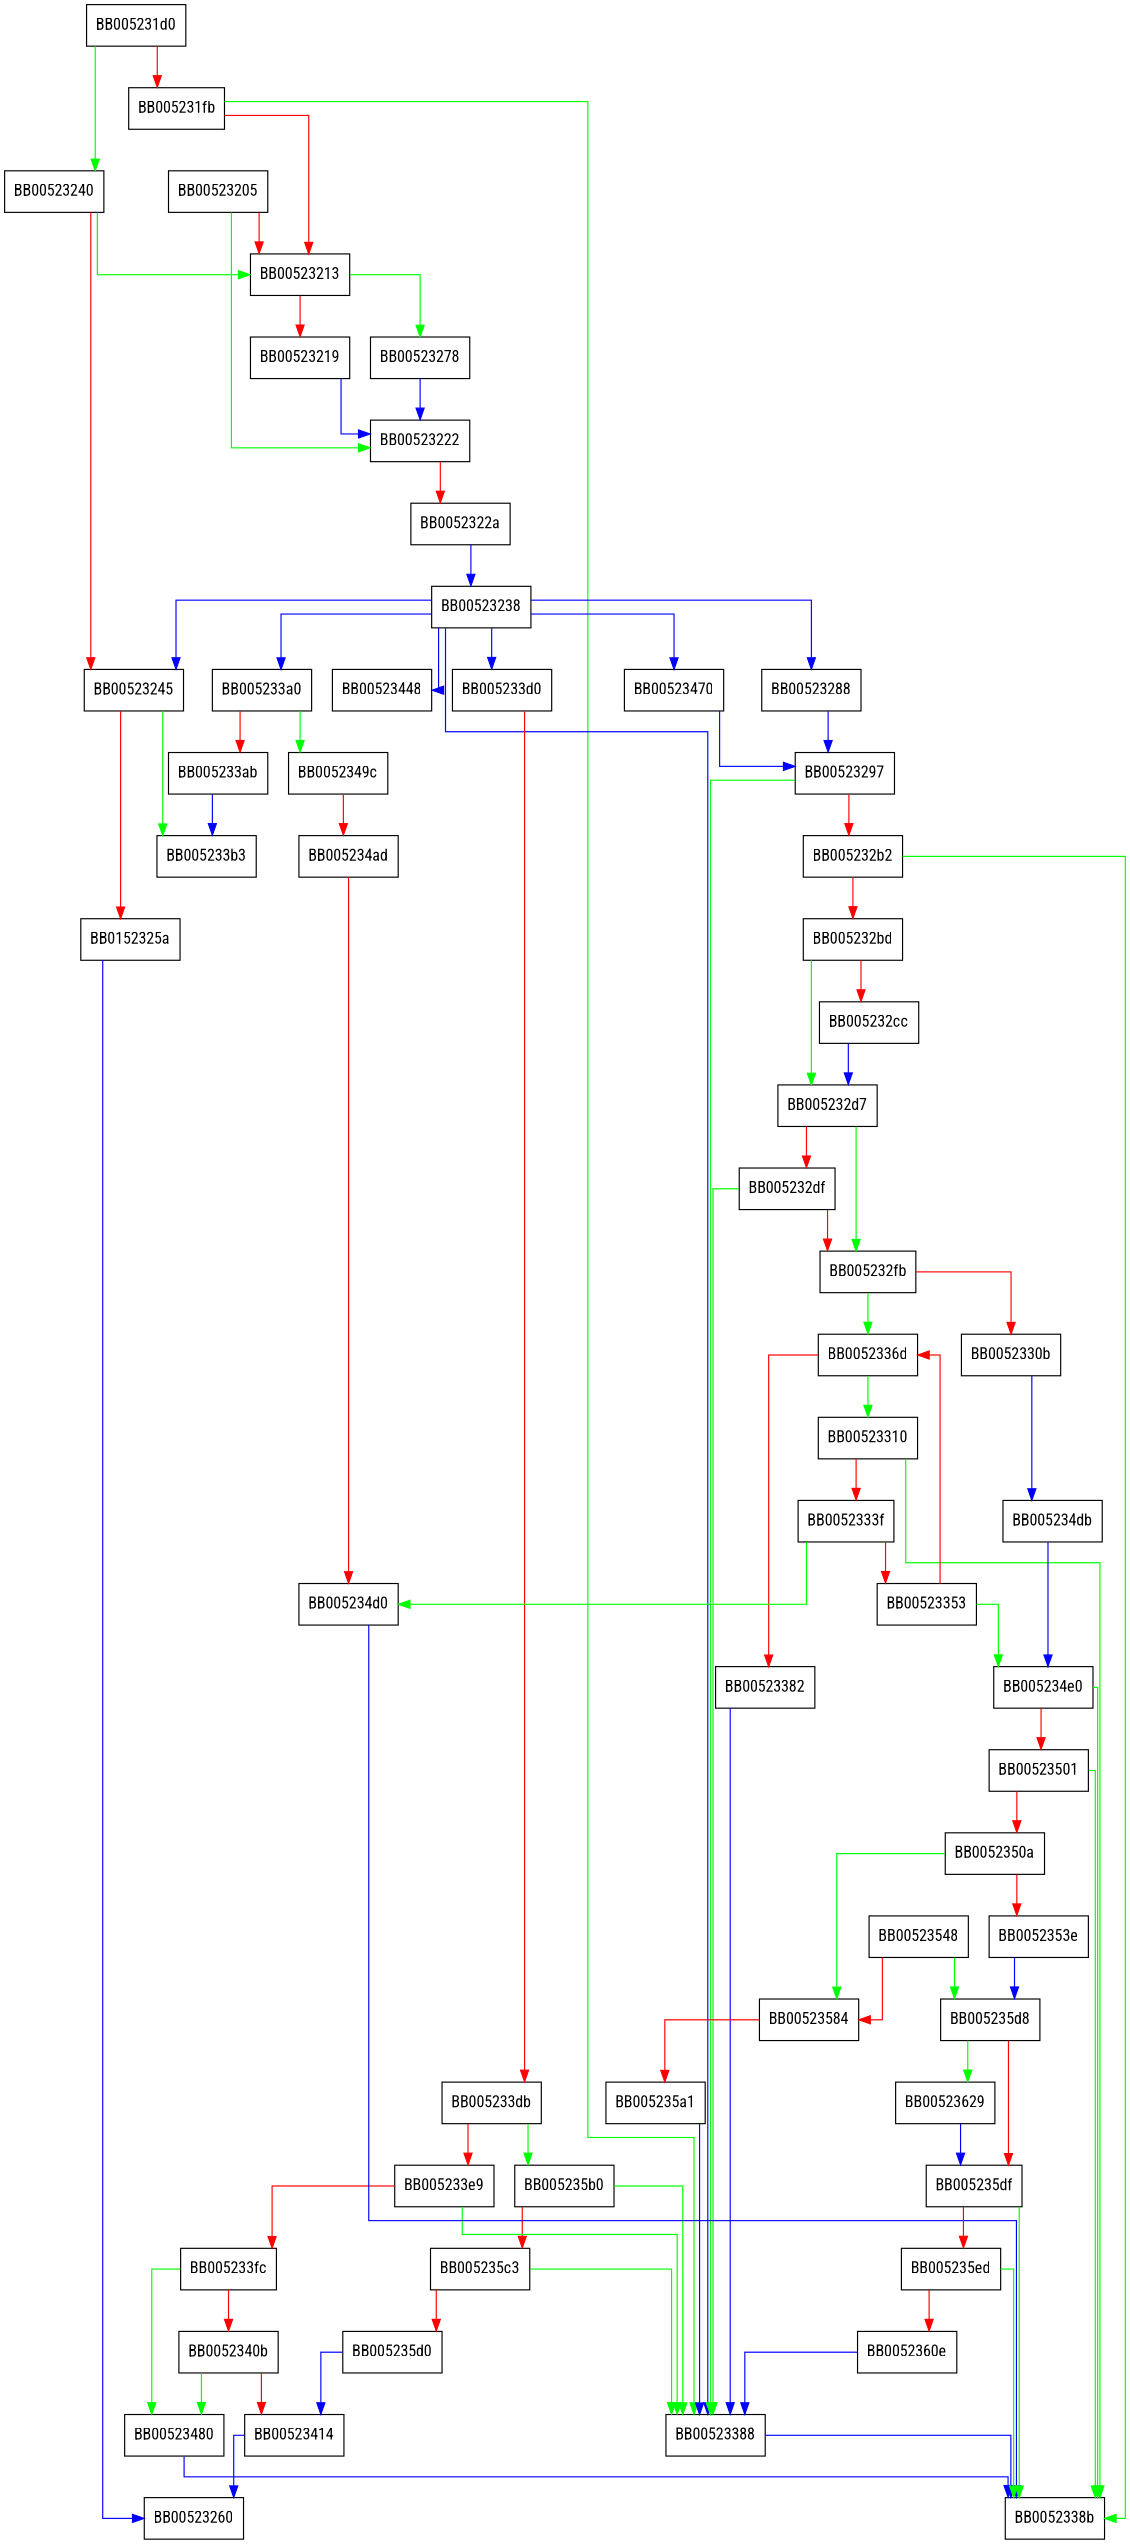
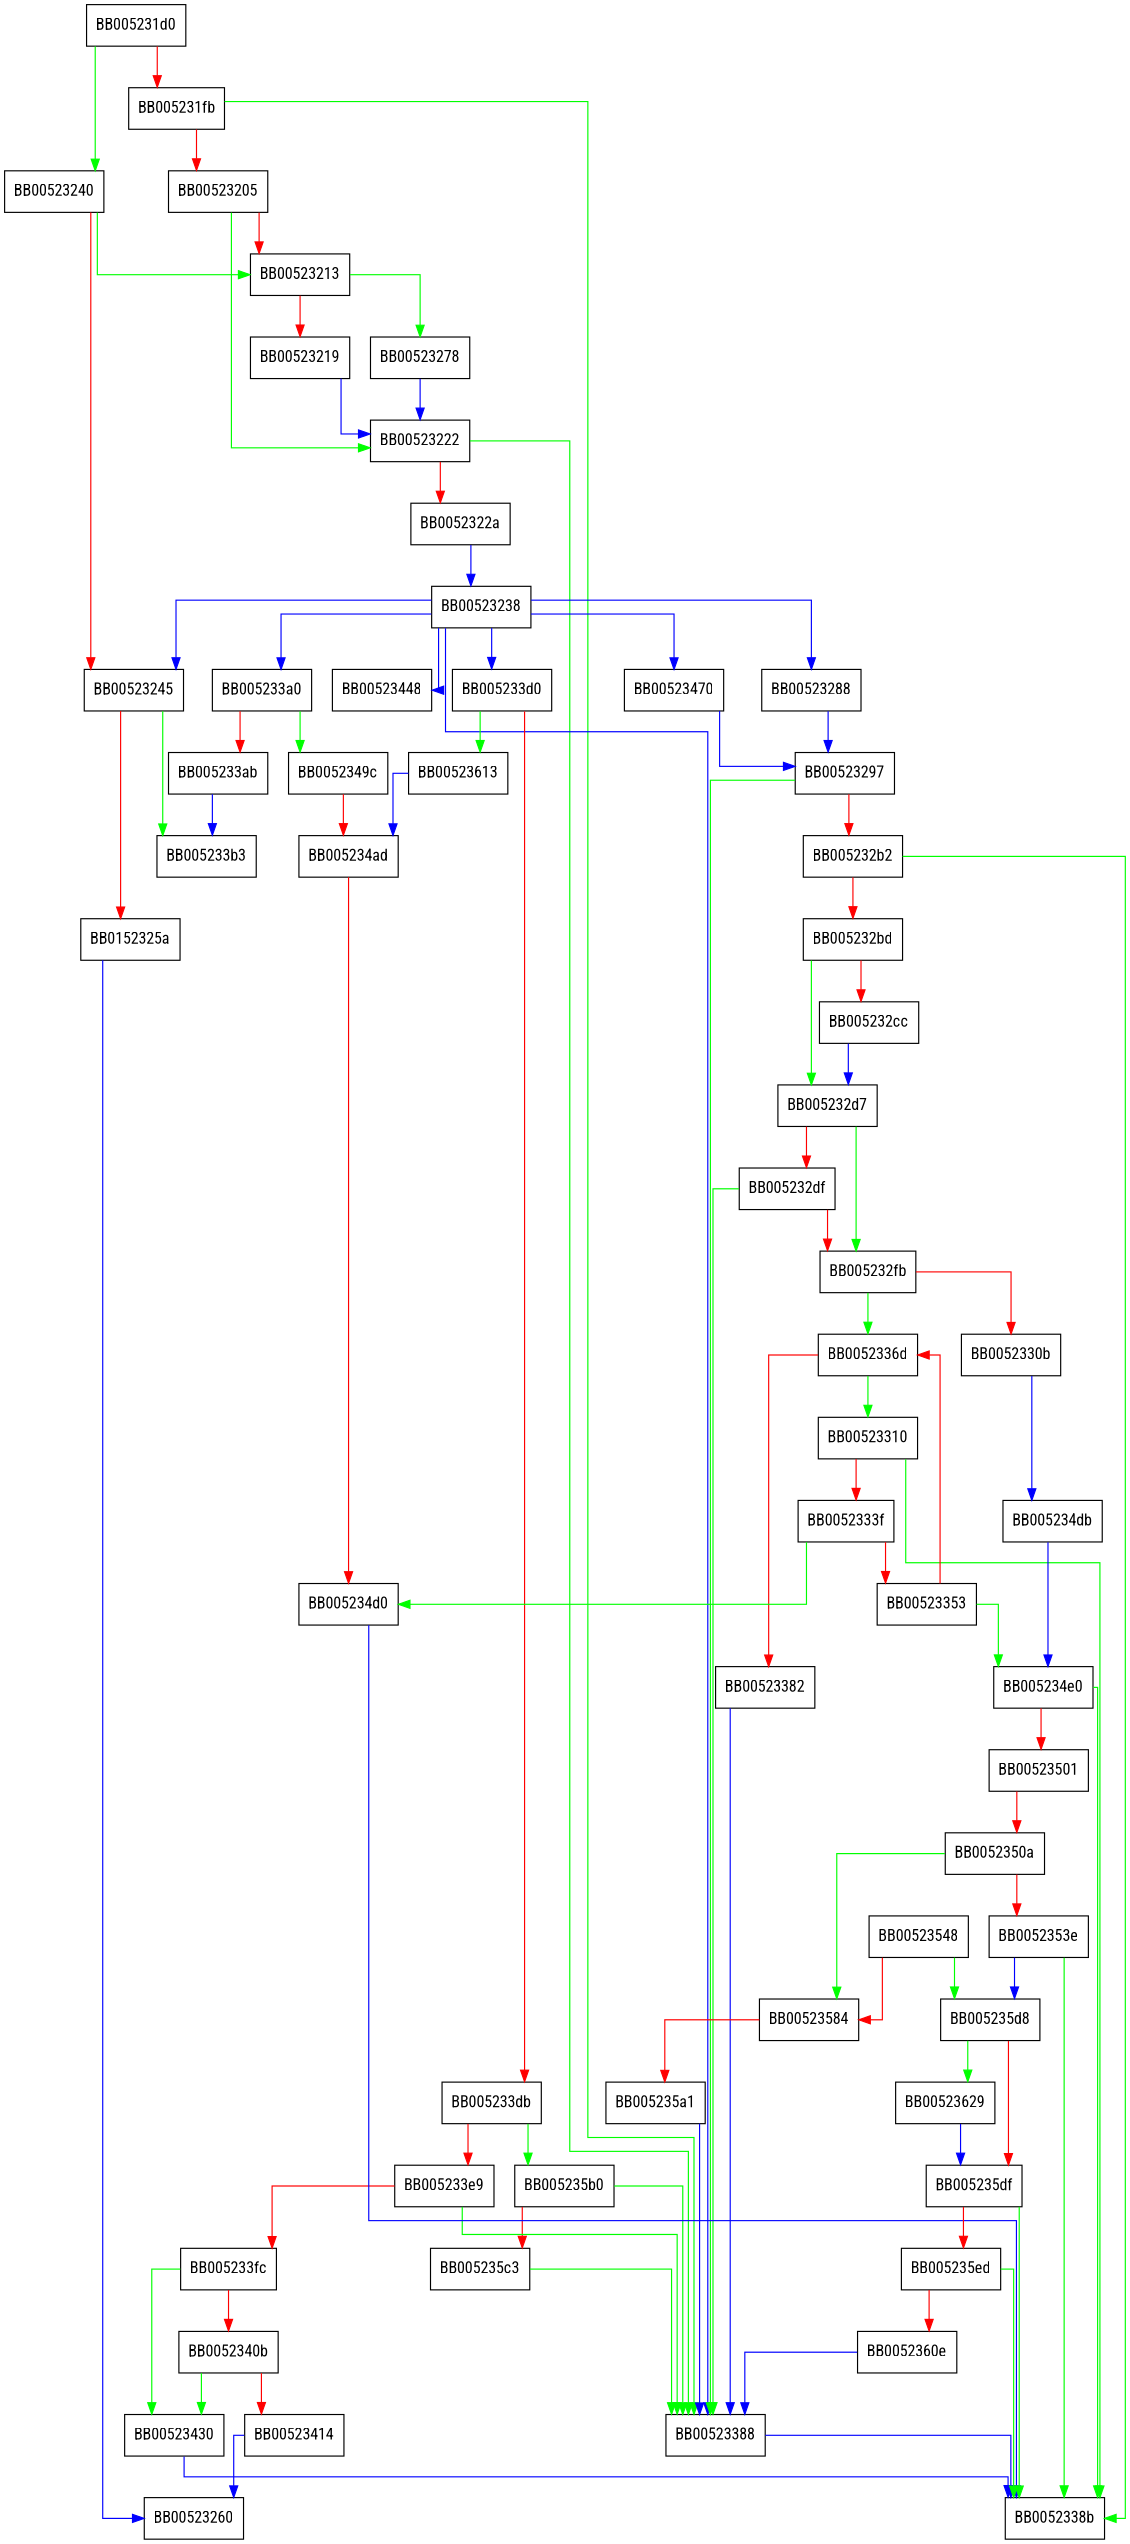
  digraph {
    fontname="Roboto Condensed"
    splines=ortho
    node [fontname="Roboto Condensed" shape=box]
    edge [color=red fontname="Roboto Condensed"]
    BB005231d0
    BB00523240
    BB005231fb
    BB00523213
    BB00523245
    BB00523388
    BB00523205
    BB00523278
    BB00523219
    BB005233b3
    n11 [label=BB0152325a]
    BB0052338b
    BB00523222
    BB0052322a
    BB00523238
    BB00523470
    BB005233d0
    BB00523448
    BB005233a0
    BB00523288
    BB00523297
+   BB00523613
    BB005233db
    BB0052349c
    BB005233ab
    BB00523260
    BB005232b2
    BB005234ad
    BB005235b0
    BB005233e9
    BB005232bd
    BB005232d7
    BB005232cc
    BB005232fb
    BB005232df
    BB0052336d
    BB0052330b
    BB00523310
    BB00523382
    BB005234db
    BB0052333f
    BB005234e0
    BB00523501
    BB005234d0
    BB00523353
    BB0052350a
    BB005235c3
    BB005233fc
-   BB005235d0
-   BB00523480
+   BB00523480 [label=BB00523430]
    BB0052340b
    BB00523414
    BB00523584
    BB0052353e
    BB005235a1
    BB005235d8
    BB00523548
    BB00523629
    BB005235df
    BB005235ed
    BB0052360e
    BB005231d0 -> BB00523240 [color=green]
    BB005231d0 -> BB005231fb
    BB00523240 -> BB00523213 [color=green]
    BB00523240 -> BB00523245
    BB005231fb -> BB00523388 [color=green]
-   BB005231fb -> BB00523213
+   BB005231fb -> BB00523205
    BB00523213 -> BB00523278 [color=green]
    BB00523213 -> BB00523219
    BB00523245 -> BB005233b3 [color=green]
    BB00523245 -> n11
    BB00523388 -> BB0052338b [color=blue]
    BB00523205 -> BB00523213
    BB00523205 -> BB00523222 [color=green]
    BB00523278 -> BB00523222 [color=blue]
    BB00523219 -> BB00523222 [color=blue]
    n11 -> BB00523260 [color=blue]
+   BB00523222 -> BB00523388 [color=green]
    BB00523222 -> BB0052322a
    BB0052322a -> BB00523238 [color=blue]
    BB00523238 -> BB00523245 [color=blue]
    BB00523238 -> BB00523388 [color=blue]
    BB00523238 -> BB00523470 [color=blue]
    BB00523238 -> BB005233d0 [color=blue]
    BB00523238 -> BB00523448 [color=blue]
    BB00523238 -> BB005233a0 [color=blue]
    BB00523238 -> BB00523288 [color=blue]
    BB00523470 -> BB00523297 [color=blue]
+   BB005233d0 -> BB00523613 [color=green]
    BB005233d0 -> BB005233db
    BB005233a0 -> BB0052349c [color=green]
    BB005233a0 -> BB005233ab
    BB00523288 -> BB00523297 [color=blue]
    BB00523297 -> BB00523388 [color=green]
    BB00523297 -> BB005232b2
+   BB00523613 -> BB005234ad [color=blue]
    BB005233db -> BB005235b0 [color=green]
    BB005233db -> BB005233e9
    BB0052349c -> BB005234ad
    BB005233ab -> BB005233b3 [color=blue]
    BB005232b2 -> BB0052338b [color=green]
    BB005232b2 -> BB005232bd
    BB005234ad -> BB005234d0
    BB005235b0 -> BB00523388 [color=green]
    BB005235b0 -> BB005235c3
    BB005233e9 -> BB00523388 [color=green]
    BB005233e9 -> BB005233fc
    BB005232bd -> BB005232d7 [color=green]
    BB005232bd -> BB005232cc
    BB005232d7 -> BB005232fb [color=green]
    BB005232d7 -> BB005232df
    BB005232cc -> BB005232d7 [color=blue]
    BB005232fb -> BB0052336d [color=green]
    BB005232fb -> BB0052330b
    BB005232df -> BB00523388 [color=green]
    BB005232df -> BB005232fb
    BB0052336d -> BB00523310 [color=green]
    BB0052336d -> BB00523382
    BB0052330b -> BB005234db [color=blue]
    BB00523310 -> BB0052338b [color=green]
    BB00523310 -> BB0052333f
    BB00523382 -> BB00523388 [color=blue]
    BB005234db -> BB005234e0 [color=blue]
    BB0052333f -> BB005234d0 [color=green]
    BB0052333f -> BB00523353
    BB005234e0 -> BB0052338b [color=green]
    BB005234e0 -> BB00523501
-   BB00523501 -> BB0052338b [color=green]
+   BB0052353e -> BB0052338b [color=green]
    BB00523501 -> BB0052350a
    BB005234d0 -> BB0052338b [color=blue]
    BB00523353 -> BB0052336d
    BB00523353 -> BB005234e0 [color=green]
    BB0052350a -> BB00523584 [color=green]
    BB0052350a -> BB0052353e
    BB005235c3 -> BB00523388 [color=green]
-   BB005235c3 -> BB005235d0
    BB005233fc -> BB00523480 [color=green]
    BB005233fc -> BB0052340b
-   BB005235d0 -> BB00523414 [color=blue]
    BB00523480 -> BB0052338b [color=blue]
    BB0052340b -> BB00523480 [color=green]
    BB0052340b -> BB00523414
    BB00523414 -> BB00523260 [color=blue]
    BB00523584 -> BB005235a1
    BB0052353e -> BB005235d8 [color=blue]
    BB005235a1 -> BB00523388 [color=blue]
    BB005235d8 -> BB00523629 [color=green]
    BB005235d8 -> BB005235df
    BB00523548 -> BB00523584
    BB00523548 -> BB005235d8 [color=green]
    BB00523629 -> BB005235df [color=blue]
    BB005235df -> BB0052338b [color=green]
    BB005235df -> BB005235ed
    BB005235ed -> BB0052338b [color=green]
    BB005235ed -> BB0052360e
    BB0052360e -> BB00523388 [color=blue]
  }
